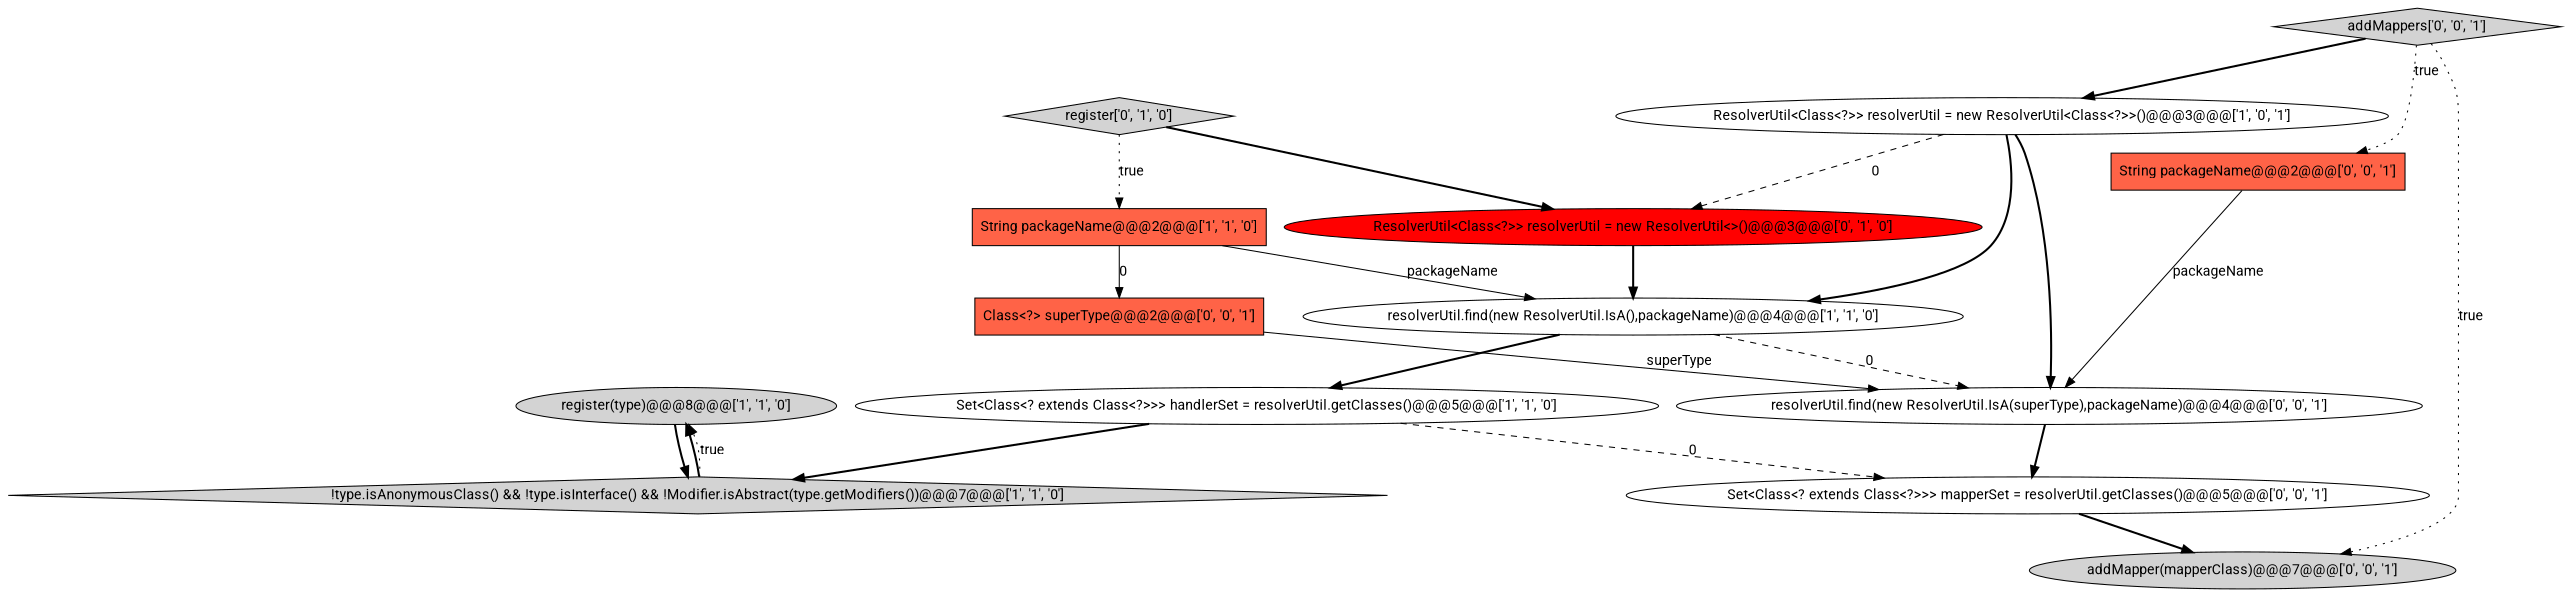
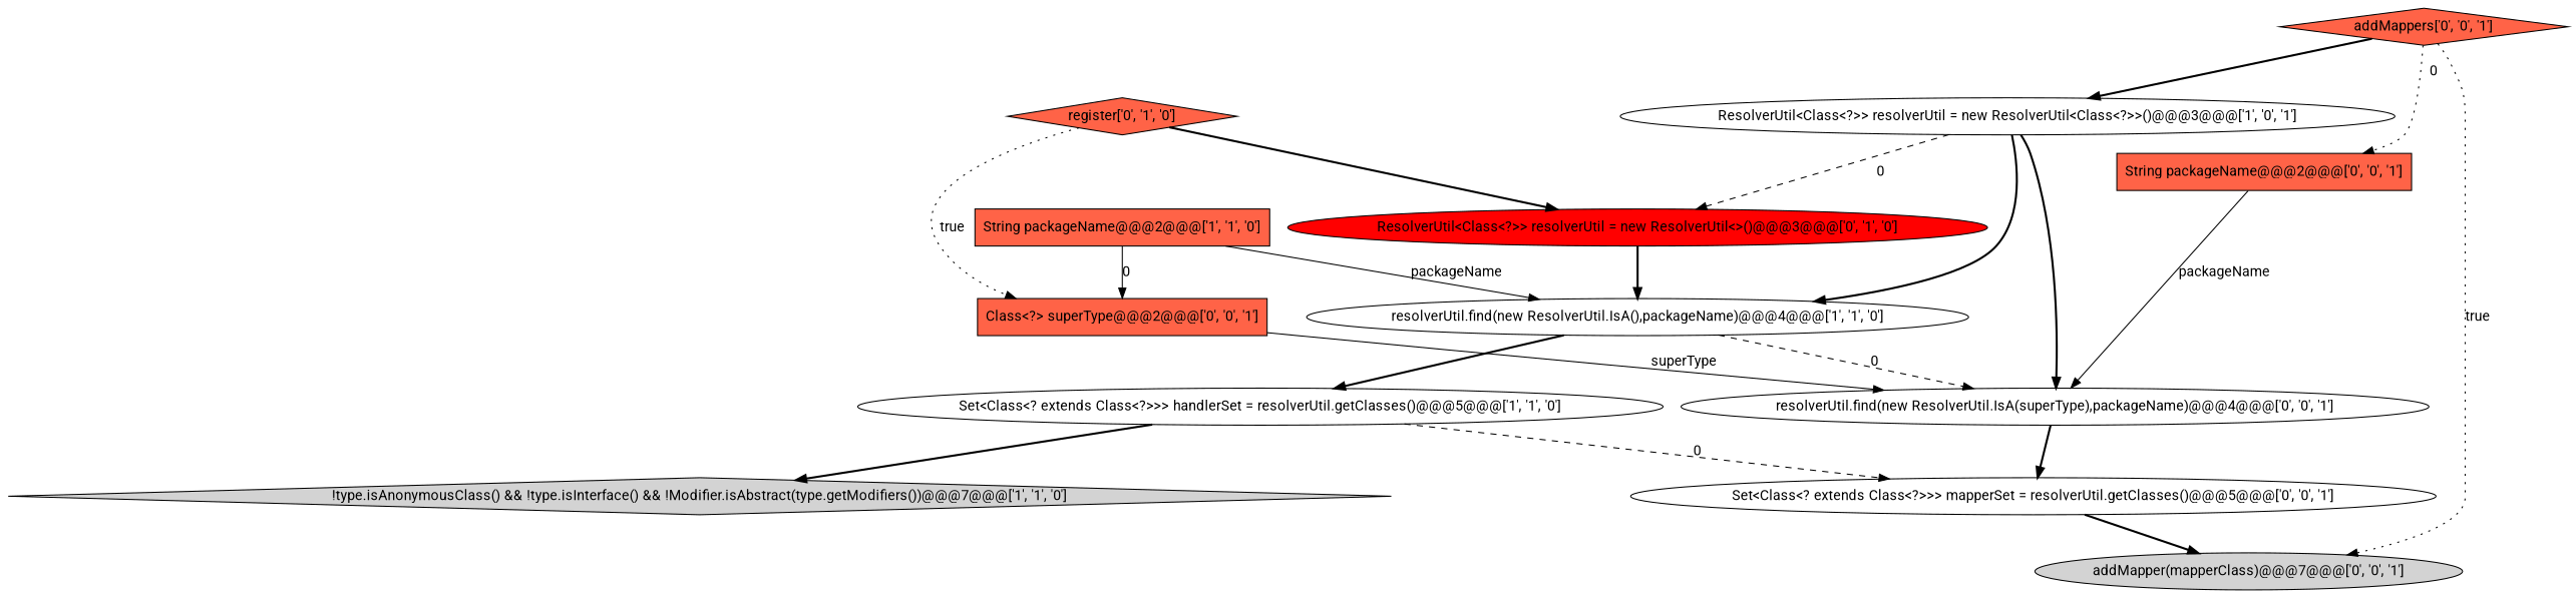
  digraph {
    fontname=Roboto
    node [fillcolor=lightgray fontname=Roboto shape=ellipse style=filled]
    edge [fontname=Roboto style=bold]
-   n1 [label="register(type)@@@8@@@['1', '1', '0']"]
    n2 [label="!type.isAnonymousClass() && !type.isInterface() && !Modifier.isAbstract(type.getModifiers())@@@7@@@['1', '1', '0']" shape=diamond]
    n3 [label="addMapper(mapperClass)@@@7@@@['0', '0', '1']"]
    n4 [fillcolor=tomato label="String packageName@@@2@@@['1', '1', '0']" shape=box]
    n5 [fillcolor=tomato label="Class<?> superType@@@2@@@['0', '0', '1']" shape=box]
    n6 [fillcolor=white label="resolverUtil.find(new ResolverUtil.IsA(),packageName)@@@4@@@['1', '1', '0']"]
    n7 [fillcolor=white label="resolverUtil.find(new ResolverUtil.IsA(superType),packageName)@@@4@@@['0', '0', '1']"]
    n8 [fillcolor=white label="Set<Class<? extends Class<?>>> handlerSet = resolverUtil.getClasses()@@@5@@@['1', '1', '0']"]
    n9 [fillcolor=white label="Set<Class<? extends Class<?>>> mapperSet = resolverUtil.getClasses()@@@5@@@['0', '0', '1']"]
    n10 [fillcolor=red label="ResolverUtil<Class<?>> resolverUtil = new ResolverUtil<>()@@@3@@@['0', '1', '0']"]
-   n11 [label="register['0', '1', '0']" shape=diamond]
+   n11 [fillcolor=tomato label="register['0', '1', '0']" shape=diamond]
    n12 [fillcolor=white label="ResolverUtil<Class<?>> resolverUtil = new ResolverUtil<Class<?>>()@@@3@@@['1', '0', '1']"]
-   n13 [label="addMappers['0', '0', '1']" shape=diamond]
+   n13 [fillcolor=tomato label="addMappers['0', '0', '1']" shape=diamond]
    n14 [fillcolor=tomato label="String packageName@@@2@@@['0', '0', '1']" shape=box]
-   n1 -> n2
-   n2 -> n1 [label=true style=dotted]
-   n2 -> n1
    n4 -> n5 [label=0 style=solid]
    n4 -> n6 [label=packageName style=solid]
    n5 -> n7 [label=superType style=solid]
    n6 -> n7 [label=0 style=dashed]
    n6 -> n8
    n7 -> n9
    n8 -> n2
    n8 -> n9 [label=0 style=dashed]
    n9 -> n3
    n10 -> n6
-   n11 -> n4 [label=true style=dotted]
+   n11 -> n5 [label=true style=dotted]
    n11 -> n10
    n12 -> n6
    n12 -> n7
    n12 -> n10 [label=0 style=dashed]
    n13 -> n3 [label=true style=dotted]
    n13 -> n12
-   n13 -> n14 [label=true style=dotted]
+   n13 -> n14 [label=0 style=dotted]
    n14 -> n7 [label=packageName style=solid]
  }
